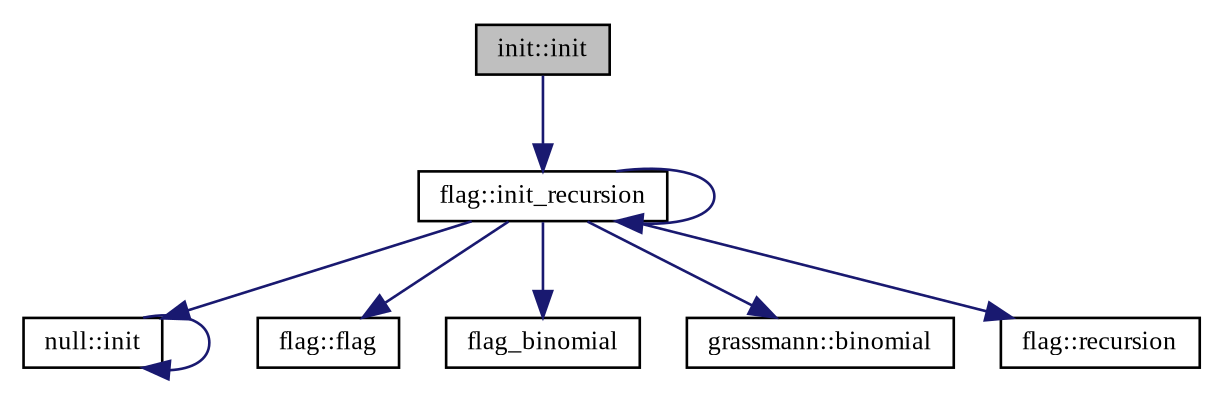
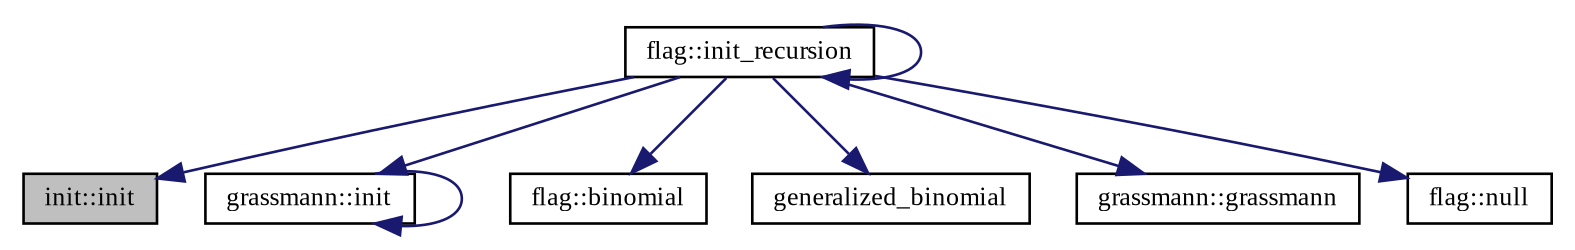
  digraph {
    fontname="Liberation Serif"
    rankdir=TB
    node [color=black fillcolor=white fontname="Liberation Serif" fontsize=10 shape=record style=filled]
    edge [color=midnightblue fontname="Liberation Serif" fontsize=10 labelfontname=Helvetica labelfontsize=10 style=solid]
    n1 [fillcolor=grey75 fontcolor=black height=0.2 label="init::init" width=0.4]
    n2 [height=0.2 label="flag::init_recursion" width=0.4]
-   n3 [height=0.2 label="null::init" width=0.4]
-   n4 [height=0.2 label="flag::flag" width=0.4]
-   n5 [height=0.2 label=flag_binomial width=0.4]
-   n6 [height=0.2 label="grassmann::binomial" width=0.4]
-   n7 [height=0.2 label="flag::recursion" width=0.4]
-   n1 -> n2
+   n3 [height=0.2 label="grassmann::init" width=0.4]
+   n4 [height=0.2 label="flag::binomial" width=0.4]
+   n5 [height=0.2 label=generalized_binomial width=0.4]
+   n6 [height=0.2 label="grassmann::grassmann" width=0.4]
+   n7 [height=0.2 label="flag::null" width=0.4]
+   n2 -> n1
    n2 -> n2
    n2 -> n3
    n2 -> n4
    n2 -> n5
    n2 -> n6
    n2 -> n7
    n3 -> n3
  }
